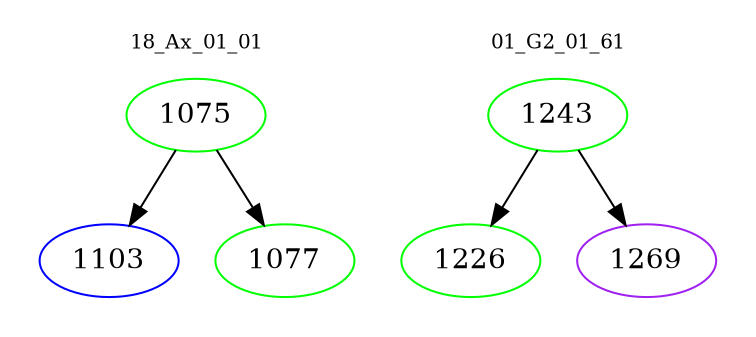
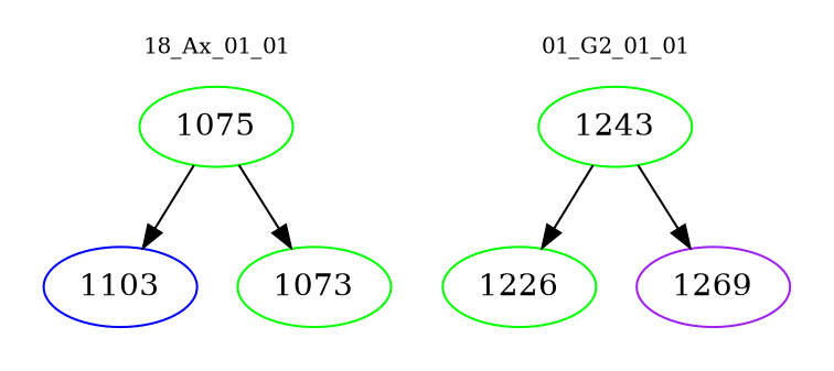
  digraph {
    node [color=green]
    edge [color=black]
    n1 [label=1075]
    n2 [color=blue label=1103]
-   n3 [label=1077]
+   n3 [label=1073]
    n4 [label=1243]
    n5 [label=1226]
    n6 [color=purple label=1269]
    subgraph cluster_1 {
      color=white
      fontsize=10
      label="18_Ax_01_01"
      n1
      n2
      n3
    }
    subgraph cluster_2 {
      color=white
      fontsize=10
-     label="01_G2_01_61"
+     label="01_G2_01_01"
      n4
      n5
      n6
    }
    n1 -> n2
    n1 -> n3
    n4 -> n5
    n4 -> n6
  }
